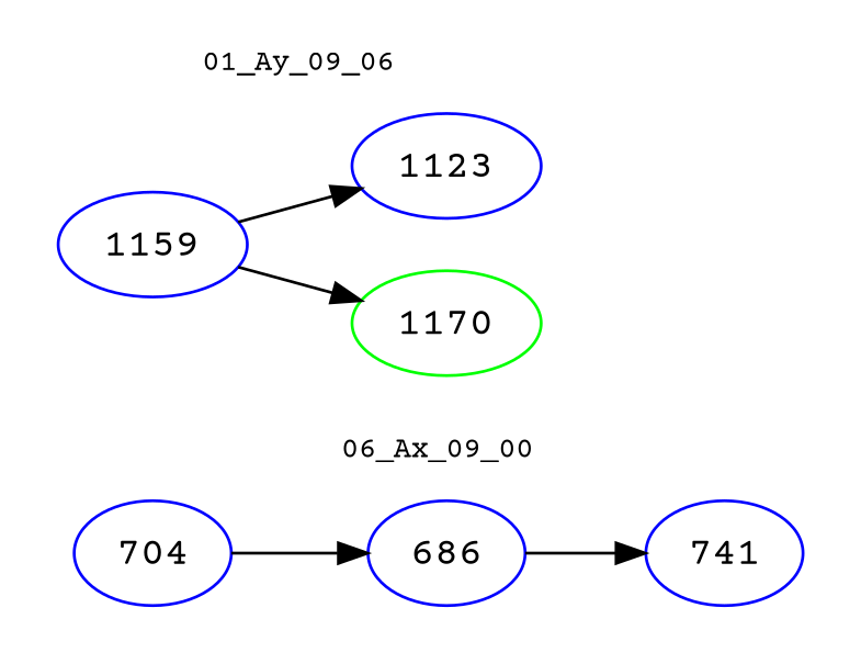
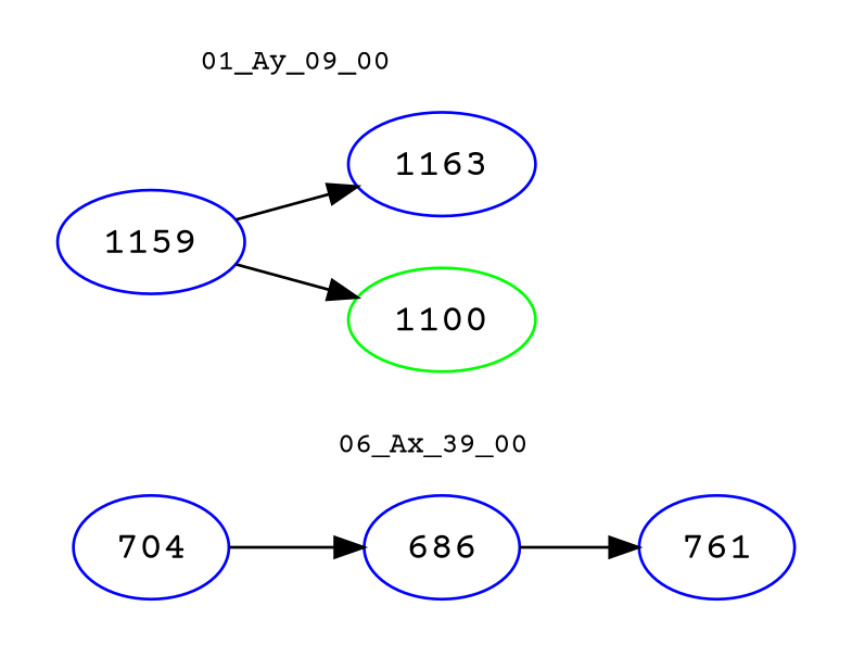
  digraph {
    fontname="Courier Prime"
    rankdir=LR
    node [color=blue fontname="Courier Prime"]
    edge [color=black fontname="Courier Prime"]
    n1 [label=704]
    n2 [label=686]
-   n3 [label=741]
-   n4 [color=green label=1170]
+   n3 [label=761]
+   n4 [color=green label=1100]
    n5 [label=1159]
-   n6 [label=1123]
+   n6 [label=1163]
    subgraph cluster_1 {
      color=white
      fontsize=10
-     label="06_Ax_09_00"
+     label="06_Ax_39_00"
      n1
      n2
      n3
    }
    subgraph cluster_2 {
      color=white
      fontsize=10
-     label="01_Ay_09_06"
+     label="01_Ay_09_00"
      n4
      n5
      n6
    }
    n1 -> n2
    n2 -> n3
    n5 -> n4
    n5 -> n6
  }
